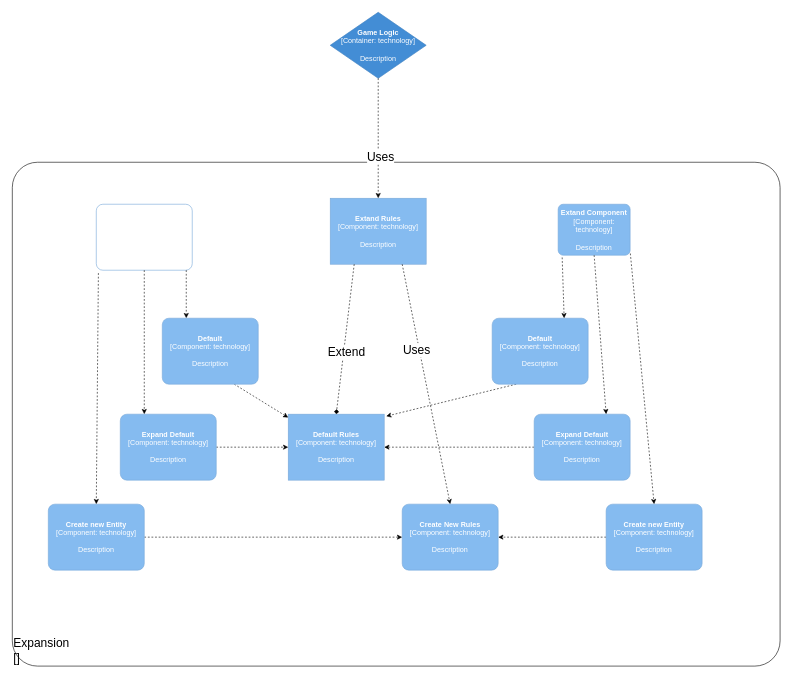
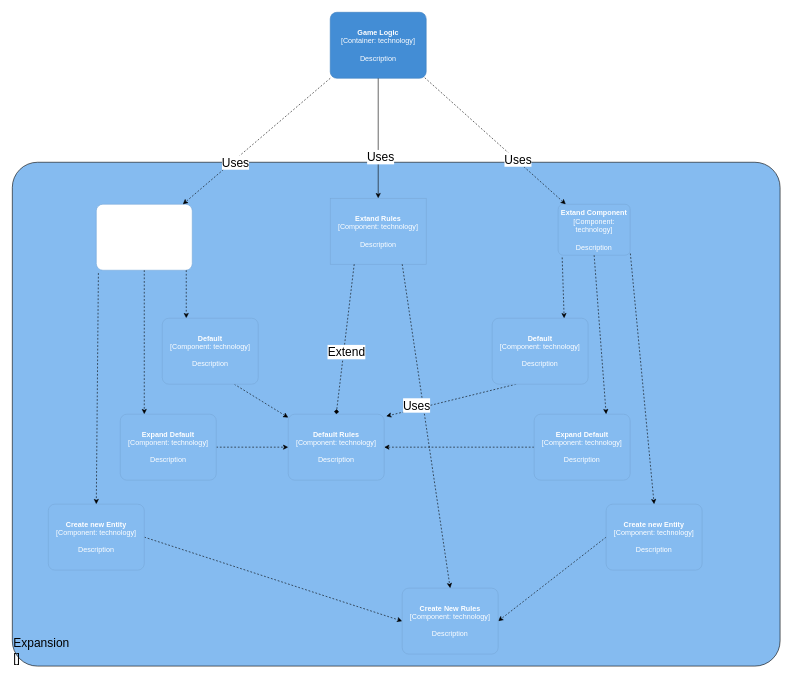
  <mxCell id="0" />
  <mxCell id="1" parent="0" />
- <mxCell id="2" value="&lt;div style=&quot;text-align: left; font-size: 20px;&quot;&gt;Expansion&lt;/div&gt;&lt;div style=&quot;text-align: left; font-size: 20px;&quot;&gt;[]&lt;/div&gt;" style="rounded=1;whiteSpace=wrap;html=1;labelBackgroundColor=none;fillColor=#ffffff;fontColor=#000000;align=left;arcSize=5;strokeColor=#000000;verticalAlign=bottom;metaEdit=1;metaData={&quot;c4Type&quot;:{&quot;editable&quot;:false}};points=[[0.25,0,0],[0.5,0,0],[0.75,0,0],[1,0.25,0],[1,0.5,0],[1,0.75,0],[0.75,1,0],[0.5,1,0],[0.25,1,0],[0,0.75,0],[0,0.5,0],[0,0.25,0]];fontSize=20;" parent="1" vertex="1"><mxGeometry x="20" y="270" width="1280" height="840" as="geometry" /></mxCell>
- <mxCell id="3" value="&lt;b&gt;Game Logic&lt;/b&gt;&lt;div&gt;[Container: technology]&lt;/div&gt;&lt;br&gt;&lt;div&gt;Description&lt;/div&gt;" style="rhombus;whiteSpace=wrap;html=1;labelBackgroundColor=none;fillColor=#438DD5;fontColor=#ffffff;align=center;arcSize=10;strokeColor=#3C7FC0;metaEdit=1;metaData={&quot;c4Type&quot;:{&quot;editable&quot;:false}};points=[[0.25,0,0],[0.5,0,0],[0.75,0,0],[1,0.25,0],[1,0.5,0],[1,0.75,0],[0.75,1,0],[0.5,1,0],[0.25,1,0],[0,0.75,0],[0,0.5,0],[0,0.25,0]];" parent="1" vertex="1"><mxGeometry x="550" y="20" width="160" height="110.0" as="geometry" /></mxCell>
+ <mxCell id="2" value="&lt;div style=&quot;text-align: left; font-size: 20px;&quot;&gt;Expansion&lt;/div&gt;&lt;div style=&quot;text-align: left; font-size: 20px;&quot;&gt;[]&lt;/div&gt;" style="rounded=1;whiteSpace=wrap;html=1;labelBackgroundColor=none;fillColor=#85bbf0;fontColor=#000000;align=left;arcSize=5;strokeColor=#000000;verticalAlign=bottom;metaEdit=1;metaData={&quot;c4Type&quot;:{&quot;editable&quot;:false}};points=[[0.25,0,0],[0.5,0,0],[0.75,0,0],[1,0.25,0],[1,0.5,0],[1,0.75,0],[0.75,1,0],[0.5,1,0],[0.25,1,0],[0,0.75,0],[0,0.5,0],[0,0.25,0]];fontSize=20;" parent="1" vertex="1"><mxGeometry x="20" y="270" width="1280" height="840" as="geometry" /></mxCell>
+ <mxCell id="3" value="&lt;b&gt;Game Logic&lt;/b&gt;&lt;div&gt;[Container: technology]&lt;/div&gt;&lt;br&gt;&lt;div&gt;Description&lt;/div&gt;" style="rounded=1;whiteSpace=wrap;html=1;labelBackgroundColor=none;fillColor=#438DD5;fontColor=#ffffff;align=center;arcSize=10;strokeColor=#3C7FC0;metaEdit=1;metaData={&quot;c4Type&quot;:{&quot;editable&quot;:false}};points=[[0.25,0,0],[0.5,0,0],[0.75,0,0],[1,0.25,0],[1,0.5,0],[1,0.75,0],[0.75,1,0],[0.5,1,0],[0.25,1,0],[0,0.75,0],[0,0.5,0],[0,0.25,0]];" parent="1" vertex="1"><mxGeometry x="550" y="20" width="160" height="110.0" as="geometry" /></mxCell>
  <mxCell id="4" value="&lt;b&gt;Extand Table&lt;/b&gt;&lt;div&gt;[Component: technology]&lt;/div&gt;&lt;br&gt;&lt;div&gt;Description&lt;/div&gt;" style="rounded=1;whiteSpace=wrap;html=1;labelBackgroundColor=none;fillColor=#ffffff;fontColor=#ffffff;align=center;arcSize=10;strokeColor=#78A8D8;metaEdit=1;metaData={&quot;c4Type&quot;:{&quot;editable&quot;:false}};points=[[0.25,0,0],[0.5,0,0],[0.75,0,0],[1,0.25,0],[1,0.5,0],[1,0.75,0],[0.75,1,0],[0.5,1,0],[0.25,1,0],[0,0.75,0],[0,0.5,0],[0,0.25,0]];" parent="1" vertex="1"><mxGeometry x="160" y="340" width="160" height="110.0" as="geometry" /></mxCell>
  <mxCell id="5" value="&lt;b&gt;Extand Component&lt;/b&gt;&lt;div&gt;[Component: technology]&lt;/div&gt;&lt;br&gt;&lt;div&gt;Description&lt;/div&gt;" style="rounded=1;whiteSpace=wrap;html=1;labelBackgroundColor=none;fillColor=#85BBF0;fontColor=#ffffff;align=center;arcSize=10;strokeColor=#78A8D8;metaEdit=1;metaData={&quot;c4Type&quot;:{&quot;editable&quot;:false}};points=[[0.25,0,0],[0.5,0,0],[0.75,0,0],[1,0.25,0],[1,0.5,0],[1,0.75,0],[0.75,1,0],[0.5,1,0],[0.25,1,0],[0,0.75,0],[0,0.5,0],[0,0.25,0]];" parent="1" vertex="1"><mxGeometry x="930" y="340" width="120" height="85" as="geometry" /></mxCell>
  <mxCell id="6" style="rounded=0;orthogonalLoop=1;jettySize=auto;html=1;exitX=1;exitY=0.5;exitDx=0;exitDy=0;exitPerimeter=0;entryX=0;entryY=0.5;entryDx=0;entryDy=0;entryPerimeter=0;dashed=1;fontSize=20;" edge="1" parent="1" source="7" target="32"><mxGeometry relative="1" as="geometry" /></mxCell>
  <mxCell id="7" value="&lt;b&gt;Create new Entity&lt;/b&gt;&lt;div&gt;[Component: technology]&lt;/div&gt;&lt;br&gt;&lt;div&gt;Description&lt;/div&gt;" style="rounded=1;whiteSpace=wrap;html=1;labelBackgroundColor=none;fillColor=#85BBF0;fontColor=#ffffff;align=center;arcSize=10;strokeColor=#78A8D8;metaEdit=1;metaData={&quot;c4Type&quot;:{&quot;editable&quot;:false}};points=[[0.25,0,0],[0.5,0,0],[0.75,0,0],[1,0.25,0],[1,0.5,0],[1,0.75,0],[0.75,1,0],[0.5,1,0],[0.25,1,0],[0,0.75,0],[0,0.5,0],[0,0.25,0]];" parent="1" vertex="1"><mxGeometry x="80" y="840" width="160" height="110.0" as="geometry" /></mxCell>
  <mxCell id="8" style="edgeStyle=none;rounded=0;orthogonalLoop=1;jettySize=auto;html=1;exitX=1;exitY=0.5;exitDx=0;exitDy=0;exitPerimeter=0;entryX=0;entryY=0.5;entryDx=0;entryDy=0;entryPerimeter=0;dashed=1;fontSize=20;" edge="1" parent="1" source="9" target="31"><mxGeometry relative="1" as="geometry" /></mxCell>
  <mxCell id="9" value="&lt;b&gt;Expand Default&lt;/b&gt;&lt;div&gt;[Component: technology]&lt;/div&gt;&lt;br&gt;&lt;div&gt;Description&lt;/div&gt;" style="rounded=1;whiteSpace=wrap;html=1;labelBackgroundColor=none;fillColor=#85BBF0;fontColor=#ffffff;align=center;arcSize=10;strokeColor=#78A8D8;metaEdit=1;metaData={&quot;c4Type&quot;:{&quot;editable&quot;:false}};points=[[0.25,0,0],[0.5,0,0],[0.75,0,0],[1,0.25,0],[1,0.5,0],[1,0.75,0],[0.75,1,0],[0.5,1,0],[0.25,1,0],[0,0.75,0],[0,0.5,0],[0,0.25,0]];" parent="1" vertex="1"><mxGeometry x="200" y="690" width="160" height="110.0" as="geometry" /></mxCell>
  <mxCell id="10" style="edgeStyle=none;rounded=0;orthogonalLoop=1;jettySize=auto;html=1;exitX=0;exitY=0.5;exitDx=0;exitDy=0;exitPerimeter=0;entryX=1;entryY=0.5;entryDx=0;entryDy=0;entryPerimeter=0;dashed=1;fontSize=20;" edge="1" parent="1" source="11" target="32"><mxGeometry relative="1" as="geometry" /></mxCell>
  <mxCell id="11" value="&lt;b&gt;Create new Entity&lt;/b&gt;&lt;div&gt;[Component: technology]&lt;/div&gt;&lt;br&gt;&lt;div&gt;Description&lt;/div&gt;" style="rounded=1;whiteSpace=wrap;html=1;labelBackgroundColor=none;fillColor=#85BBF0;fontColor=#ffffff;align=center;arcSize=10;strokeColor=#78A8D8;metaEdit=1;metaData={&quot;c4Type&quot;:{&quot;editable&quot;:false}};points=[[0.25,0,0],[0.5,0,0],[0.75,0,0],[1,0.25,0],[1,0.5,0],[1,0.75,0],[0.75,1,0],[0.5,1,0],[0.25,1,0],[0,0.75,0],[0,0.5,0],[0,0.25,0]];" parent="1" vertex="1"><mxGeometry x="1010" y="840" width="160" height="110.0" as="geometry" /></mxCell>
  <mxCell id="12" style="edgeStyle=none;rounded=0;orthogonalLoop=1;jettySize=auto;html=1;exitX=0.25;exitY=1;exitDx=0;exitDy=0;exitPerimeter=0;entryX=1.021;entryY=0.031;entryDx=0;entryDy=0;entryPerimeter=0;dashed=1;fontSize=20;" edge="1" parent="1" source="13" target="31"><mxGeometry relative="1" as="geometry" /></mxCell>
  <mxCell id="13" value="&lt;b&gt;Default&lt;/b&gt;&lt;div&gt;[Component: technology]&lt;/div&gt;&lt;br&gt;&lt;div&gt;Description&lt;/div&gt;" style="rounded=1;whiteSpace=wrap;html=1;labelBackgroundColor=none;fillColor=#85BBF0;fontColor=#ffffff;align=center;arcSize=10;strokeColor=#78A8D8;metaEdit=1;metaData={&quot;c4Type&quot;:{&quot;editable&quot;:false}};points=[[0.25,0,0],[0.5,0,0],[0.75,0,0],[1,0.25,0],[1,0.5,0],[1,0.75,0],[0.75,1,0],[0.5,1,0],[0.25,1,0],[0,0.75,0],[0,0.5,0],[0,0.25,0]];" parent="1" vertex="1"><mxGeometry x="820" y="530" width="160" height="110.0" as="geometry" /></mxCell>
  <mxCell id="14" style="edgeStyle=none;rounded=0;orthogonalLoop=1;jettySize=auto;html=1;exitX=0;exitY=0.5;exitDx=0;exitDy=0;exitPerimeter=0;dashed=1;fontSize=20;" edge="1" parent="1" source="15" target="31"><mxGeometry relative="1" as="geometry" /></mxCell>
  <mxCell id="15" value="&lt;b&gt;Expand Default&lt;/b&gt;&lt;div&gt;[Component: technology]&lt;/div&gt;&lt;br&gt;&lt;div&gt;Description&lt;/div&gt;" style="rounded=1;whiteSpace=wrap;html=1;labelBackgroundColor=none;fillColor=#85BBF0;fontColor=#ffffff;align=center;arcSize=10;strokeColor=#78A8D8;metaEdit=1;metaData={&quot;c4Type&quot;:{&quot;editable&quot;:false}};points=[[0.25,0,0],[0.5,0,0],[0.75,0,0],[1,0.25,0],[1,0.5,0],[1,0.75,0],[0.75,1,0],[0.5,1,0],[0.25,1,0],[0,0.75,0],[0,0.5,0],[0,0.25,0]];" parent="1" vertex="1"><mxGeometry x="890" y="690" width="160" height="110.0" as="geometry" /></mxCell>
+ <mxCell id="16" value="" style="endArrow=classic;html=1;exitX=0;exitY=1;exitDx=0;exitDy=0;exitPerimeter=0;dashed=1;" edge="1" parent="1" source="3" target="4"><mxGeometry width="50" height="50" relative="1" as="geometry"><mxPoint x="800" y="380" as="sourcePoint" /><mxPoint x="850" y="330" as="targetPoint" /></mxGeometry></mxCell>
+ <mxCell id="17" value="Uses" style="edgeLabel;html=1;align=center;verticalAlign=middle;resizable=0;points=[];fontSize=20;" vertex="1" connectable="0" parent="16"><mxGeometry x="0.303" y="3" relative="1" as="geometry"><mxPoint as="offset" /></mxGeometry></mxCell>
+ <mxCell id="18" value="" style="endArrow=classic;html=1;exitX=0.985;exitY=0.992;exitDx=0;exitDy=0;exitPerimeter=0;dashed=1;" edge="1" parent="1" source="3" target="5"><mxGeometry width="50" height="50" relative="1" as="geometry"><mxPoint x="550" y="240" as="sourcePoint" /><mxPoint x="381.314" y="360" as="targetPoint" /></mxGeometry></mxCell>
+ <mxCell id="19" value="Uses" style="edgeLabel;html=1;align=center;verticalAlign=middle;resizable=0;points=[];fontSize=20;" vertex="1" connectable="0" parent="18"><mxGeometry x="0.303" y="3" relative="1" as="geometry"><mxPoint as="offset" /></mxGeometry></mxCell>
  <mxCell id="20" value="" style="endArrow=classic;html=1;dashed=1;fontSize=20;exitX=0.022;exitY=1.044;exitDx=0;exitDy=0;exitPerimeter=0;entryX=0.5;entryY=0;entryDx=0;entryDy=0;entryPerimeter=0;" edge="1" parent="1" source="4" target="7"><mxGeometry width="50" height="50" relative="1" as="geometry"><mxPoint x="800" y="380" as="sourcePoint" /><mxPoint x="60" y="840" as="targetPoint" /></mxGeometry></mxCell>
  <mxCell id="21" value="" style="endArrow=classic;html=1;dashed=1;fontSize=20;entryX=0.25;entryY=0;entryDx=0;entryDy=0;entryPerimeter=0;exitX=0.5;exitY=1;exitDx=0;exitDy=0;exitPerimeter=0;" edge="1" parent="1" source="4" target="9"><mxGeometry width="50" height="50" relative="1" as="geometry"><mxPoint x="227.52" y="474.84" as="sourcePoint" /><mxPoint x="150" y="550" as="targetPoint" /></mxGeometry></mxCell>
  <mxCell id="22" value="" style="endArrow=classic;html=1;dashed=1;fontSize=20;entryX=0.25;entryY=0;entryDx=0;entryDy=0;entryPerimeter=0;" edge="1" parent="1" target="28"><mxGeometry width="50" height="50" relative="1" as="geometry"><mxPoint x="310" y="450" as="sourcePoint" /><mxPoint x="304" y="550" as="targetPoint" /></mxGeometry></mxCell>
  <mxCell id="23" value="" style="endArrow=classic;html=1;dashed=1;fontSize=20;entryX=0.75;entryY=0;entryDx=0;entryDy=0;entryPerimeter=0;exitX=0.056;exitY=1.044;exitDx=0;exitDy=0;exitPerimeter=0;" edge="1" parent="1" source="5" target="13"><mxGeometry width="50" height="50" relative="1" as="geometry"><mxPoint x="314" y="480" as="sourcePoint" /><mxPoint x="314" y="560" as="targetPoint" /></mxGeometry></mxCell>
  <mxCell id="24" value="" style="endArrow=classic;html=1;dashed=1;fontSize=20;entryX=0.75;entryY=0;entryDx=0;entryDy=0;entryPerimeter=0;exitX=0.5;exitY=1;exitDx=0;exitDy=0;exitPerimeter=0;" edge="1" parent="1" source="5" target="15"><mxGeometry width="50" height="50" relative="1" as="geometry"><mxPoint x="970" y="460" as="sourcePoint" /><mxPoint x="800" y="550" as="targetPoint" /></mxGeometry></mxCell>
  <mxCell id="25" value="" style="endArrow=classic;html=1;dashed=1;fontSize=20;exitX=1.003;exitY=0.966;exitDx=0;exitDy=0;exitPerimeter=0;entryX=0.5;entryY=0;entryDx=0;entryDy=0;entryPerimeter=0;" edge="1" parent="1" source="5" target="11"><mxGeometry width="50" height="50" relative="1" as="geometry"><mxPoint x="950" y="470" as="sourcePoint" /><mxPoint x="952.37" y="550" as="targetPoint" /></mxGeometry></mxCell>
  <mxCell id="26" value="&lt;b&gt;Extand Rules&lt;/b&gt;&lt;div&gt;[Component: technology]&lt;/div&gt;&lt;br&gt;&lt;div&gt;Description&lt;/div&gt;" style="whiteSpace=wrap;html=1;labelBackgroundColor=none;fillColor=#85BBF0;fontColor=#ffffff;align=center;arcSize=10;strokeColor=#78A8D8;metaEdit=1;metaData={&quot;c4Type&quot;:{&quot;editable&quot;:false}};points=[[0.25,0,0],[0.5,0,0],[0.75,0,0],[1,0.25,0],[1,0.5,0],[1,0.75,0],[0.75,1,0],[0.5,1,0],[0.25,1,0],[0,0.75,0],[0,0.5,0],[0,0.25,0]];rounded=0;" vertex="1" parent="1"><mxGeometry x="550" y="330" width="160" height="110.0" as="geometry" /></mxCell>
  <mxCell id="27" style="edgeStyle=none;rounded=0;orthogonalLoop=1;jettySize=auto;html=1;exitX=0.75;exitY=1;exitDx=0;exitDy=0;exitPerimeter=0;dashed=1;fontSize=20;" edge="1" parent="1" source="28" target="31"><mxGeometry relative="1" as="geometry" /></mxCell>
  <mxCell id="28" value="&lt;b&gt;Default&lt;/b&gt;&lt;div&gt;[Component: technology]&lt;/div&gt;&lt;br&gt;&lt;div&gt;Description&lt;/div&gt;" style="rounded=1;whiteSpace=wrap;html=1;labelBackgroundColor=none;fillColor=#85BBF0;fontColor=#ffffff;align=center;arcSize=10;strokeColor=#78A8D8;metaEdit=1;metaData={&quot;c4Type&quot;:{&quot;editable&quot;:false}};points=[[0.25,0,0],[0.5,0,0],[0.75,0,0],[1,0.25,0],[1,0.5,0],[1,0.75,0],[0.75,1,0],[0.5,1,0],[0.25,1,0],[0,0.75,0],[0,0.5,0],[0,0.25,0]];" vertex="1" parent="1"><mxGeometry x="270" y="530" width="160" height="110.0" as="geometry" /></mxCell>
- <mxCell id="29" value="" style="endArrow=classic;html=1;exitX=0.5;exitY=1;exitDx=0;exitDy=0;exitPerimeter=0;dashed=1;entryX=0.5;entryY=0;entryDx=0;entryDy=0;entryPerimeter=0;" edge="1" parent="1" source="3" target="26"><mxGeometry width="50" height="50" relative="1" as="geometry"><mxPoint x="550" y="240" as="sourcePoint" /><mxPoint x="381.314" y="360" as="targetPoint" /></mxGeometry></mxCell>
+ <mxCell id="29" value="" style="endArrow=classic;html=1;exitX=0.5;exitY=1;exitDx=0;exitDy=0;exitPerimeter=0;dashed=0;entryX=0.5;entryY=0;entryDx=0;entryDy=0;entryPerimeter=0;" edge="1" parent="1" source="3" target="26"><mxGeometry width="50" height="50" relative="1" as="geometry"><mxPoint x="550" y="240" as="sourcePoint" /><mxPoint x="381.314" y="360" as="targetPoint" /></mxGeometry></mxCell>
  <mxCell id="30" value="Uses" style="edgeLabel;html=1;align=center;verticalAlign=middle;resizable=0;points=[];fontSize=20;" vertex="1" connectable="0" parent="29"><mxGeometry x="0.303" y="3" relative="1" as="geometry"><mxPoint as="offset" /></mxGeometry></mxCell>
- <mxCell id="31" value="&lt;b&gt;Default Rules&lt;/b&gt;&lt;div&gt;[Component: technology]&lt;/div&gt;&lt;br&gt;&lt;div&gt;Description&lt;/div&gt;" style="whiteSpace=wrap;html=1;labelBackgroundColor=none;fillColor=#85BBF0;fontColor=#ffffff;align=center;arcSize=10;strokeColor=#78A8D8;metaEdit=1;metaData={&quot;c4Type&quot;:{&quot;editable&quot;:false}};points=[[0.25,0,0],[0.5,0,0],[0.75,0,0],[1,0.25,0],[1,0.5,0],[1,0.75,0],[0.75,1,0],[0.5,1,0],[0.25,1,0],[0,0.75,0],[0,0.5,0],[0,0.25,0]];rounded=0;" vertex="1" parent="1"><mxGeometry x="480" y="690" width="160" height="110.0" as="geometry" /></mxCell>
- <mxCell id="32" value="&lt;b&gt;Create New Rules&lt;/b&gt;&lt;div&gt;[Component: technology]&lt;/div&gt;&lt;br&gt;&lt;div&gt;Description&lt;/div&gt;" style="rounded=1;whiteSpace=wrap;html=1;labelBackgroundColor=none;fillColor=#85BBF0;fontColor=#ffffff;align=center;arcSize=10;strokeColor=#78A8D8;metaEdit=1;metaData={&quot;c4Type&quot;:{&quot;editable&quot;:false}};points=[[0.25,0,0],[0.5,0,0],[0.75,0,0],[1,0.25,0],[1,0.5,0],[1,0.75,0],[0.75,1,0],[0.5,1,0],[0.25,1,0],[0,0.75,0],[0,0.5,0],[0,0.25,0]];" vertex="1" parent="1"><mxGeometry x="670" y="840" width="160" height="110.0" as="geometry" /></mxCell>
+ <mxCell id="31" value="&lt;b&gt;Default Rules&lt;/b&gt;&lt;div&gt;[Component: technology]&lt;/div&gt;&lt;br&gt;&lt;div&gt;Description&lt;/div&gt;" style="rounded=1;whiteSpace=wrap;html=1;labelBackgroundColor=none;fillColor=#85BBF0;fontColor=#ffffff;align=center;arcSize=10;strokeColor=#78A8D8;metaEdit=1;metaData={&quot;c4Type&quot;:{&quot;editable&quot;:false}};points=[[0.25,0,0],[0.5,0,0],[0.75,0,0],[1,0.25,0],[1,0.5,0],[1,0.75,0],[0.75,1,0],[0.5,1,0],[0.25,1,0],[0,0.75,0],[0,0.5,0],[0,0.25,0]];" vertex="1" parent="1"><mxGeometry x="480" y="690" width="160" height="110.0" as="geometry" /></mxCell>
+ <mxCell id="32" value="&lt;b&gt;Create New Rules&lt;/b&gt;&lt;div&gt;[Component: technology]&lt;/div&gt;&lt;br&gt;&lt;div&gt;Description&lt;/div&gt;" style="rounded=1;whiteSpace=wrap;html=1;labelBackgroundColor=none;fillColor=#85BBF0;fontColor=#ffffff;align=center;arcSize=10;strokeColor=#78A8D8;metaEdit=1;metaData={&quot;c4Type&quot;:{&quot;editable&quot;:false}};points=[[0.25,0,0],[0.5,0,0],[0.75,0,0],[1,0.25,0],[1,0.5,0],[1,0.75,0],[0.75,1,0],[0.5,1,0],[0.25,1,0],[0,0.75,0],[0,0.5,0],[0,0.25,0]];" vertex="1" parent="1"><mxGeometry x="670" y="980" width="160" height="110.0" as="geometry" /></mxCell>
  <mxCell id="33" value="" style="endArrow=diamond;html=1;exitX=0.25;exitY=1;exitDx=0;exitDy=0;exitPerimeter=0;dashed=1;entryX=0.5;entryY=0;entryDx=0;entryDy=0;entryPerimeter=0;" edge="1" parent="1" source="26" target="31"><mxGeometry width="50" height="50" relative="1" as="geometry"><mxPoint x="550" y="240" as="sourcePoint" /><mxPoint x="381.314" y="360" as="targetPoint" /></mxGeometry></mxCell>
  <mxCell id="34" value="Extend" style="edgeLabel;html=1;align=center;verticalAlign=middle;resizable=0;points=[];fontSize=20;" vertex="1" connectable="0" parent="33"><mxGeometry x="0.303" y="3" relative="1" as="geometry"><mxPoint x="3.42" y="-17.26" as="offset" /></mxGeometry></mxCell>
  <mxCell id="35" value="" style="endArrow=classic;html=1;exitX=0.75;exitY=1;exitDx=0;exitDy=0;exitPerimeter=0;dashed=1;entryX=0.5;entryY=0;entryDx=0;entryDy=0;entryPerimeter=0;" edge="1" parent="1" source="26" target="32"><mxGeometry width="50" height="50" relative="1" as="geometry"><mxPoint x="610" y="640" as="sourcePoint" /><mxPoint x="540" y="740" as="targetPoint" /></mxGeometry></mxCell>
  <mxCell id="36" value="Uses" style="edgeLabel;html=1;align=center;verticalAlign=middle;resizable=0;points=[];fontSize=20;" vertex="1" connectable="0" parent="35"><mxGeometry x="0.303" y="3" relative="1" as="geometry"><mxPoint x="-31.39" y="-117.67" as="offset" /></mxGeometry></mxCell>
